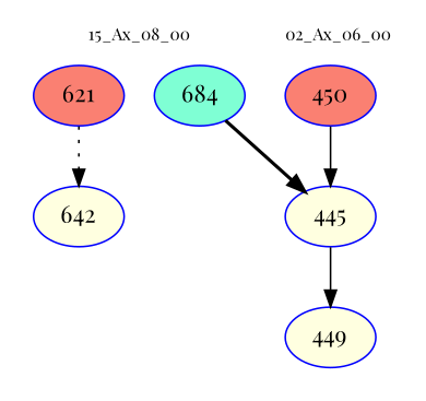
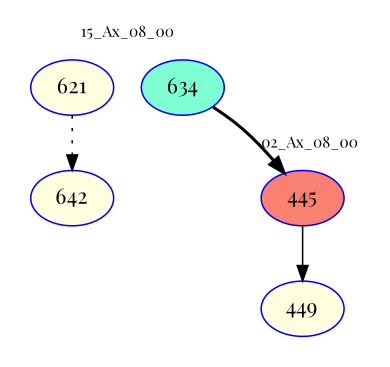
  digraph {
    fontname="Playfair Display"
    node [color=blue fillcolor=salmon fontname="Playfair Display" style=filled]
    edge [color=black fontname="Playfair Display" style=solid]
-   n1 [fillcolor=aquamarine label=684]
-   n2 [label=621]
+   n1 [fillcolor=aquamarine label=634]
+   n2 [fillcolor=lightyellow label=621]
    n3 [fillcolor=lightyellow label=642]
-   n4 [label=450]
-   n5 [fillcolor=lightyellow label=445]
+   n5 [label=445]
    n6 [fillcolor=lightyellow label=449]
    subgraph cluster_1 {
      color=white
      fontsize=10
      label="15_Ax_08_00"
      n1
      n2
      n3
    }
    subgraph cluster_2 {
      color=white
      fontsize=10
-     label="02_Ax_06_00"
-     n4
+     label="02_Ax_08_00"
      n5
      n6
    }
    n1 -> n5 [style=bold]
    n2 -> n3 [style=dotted]
-   n4 -> n5
    n5 -> n6
  }
